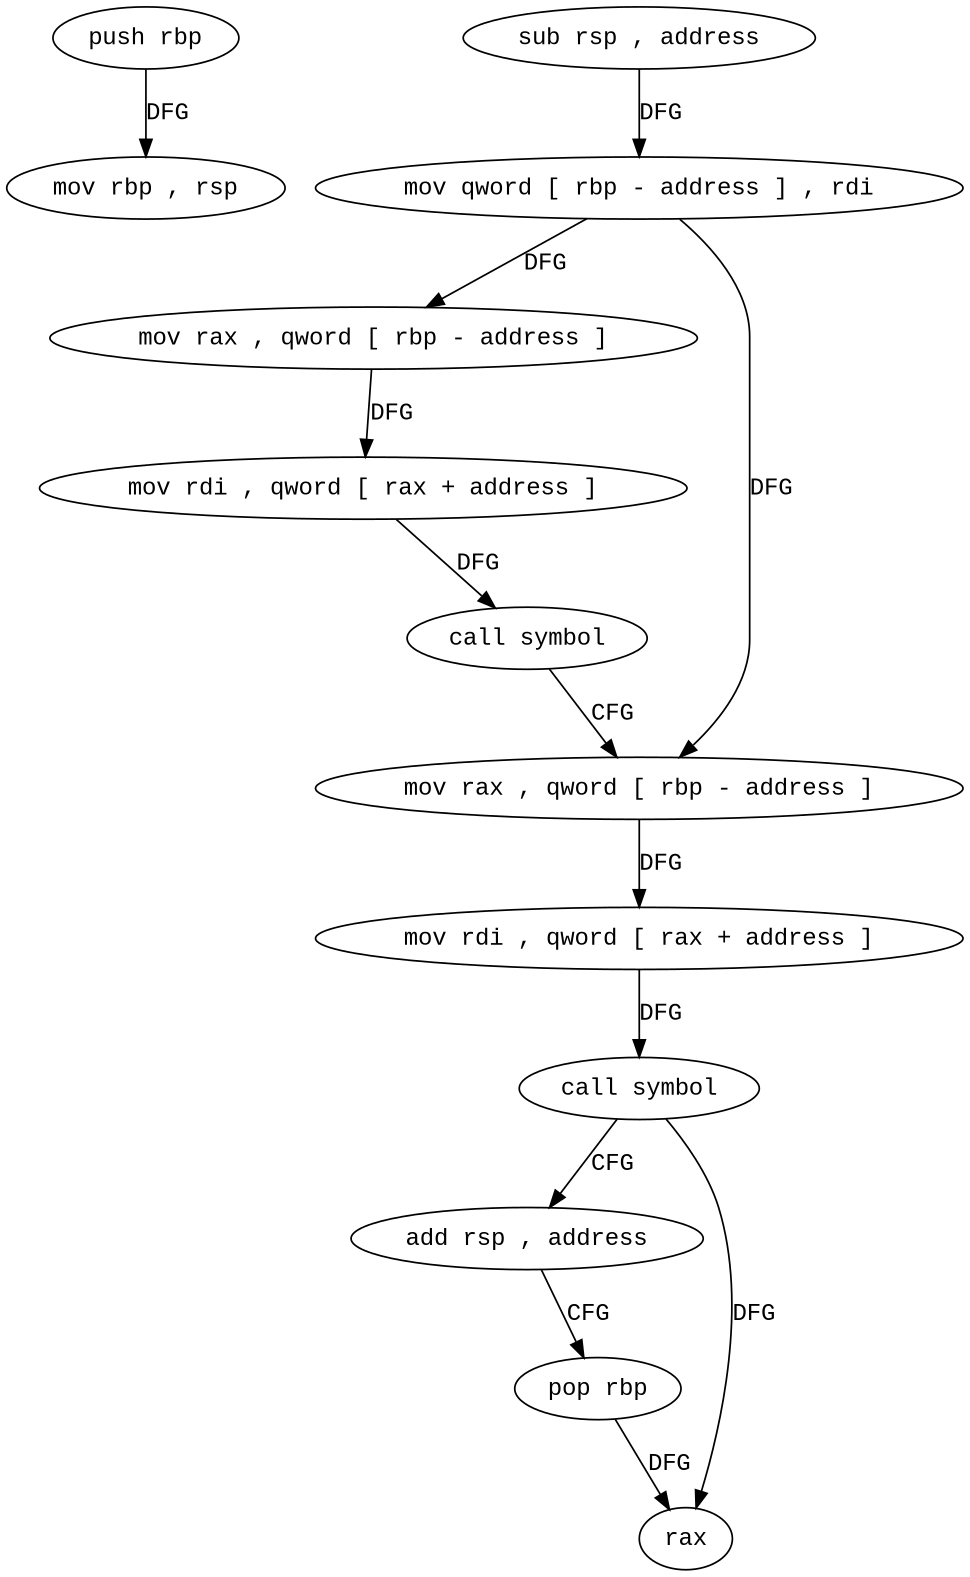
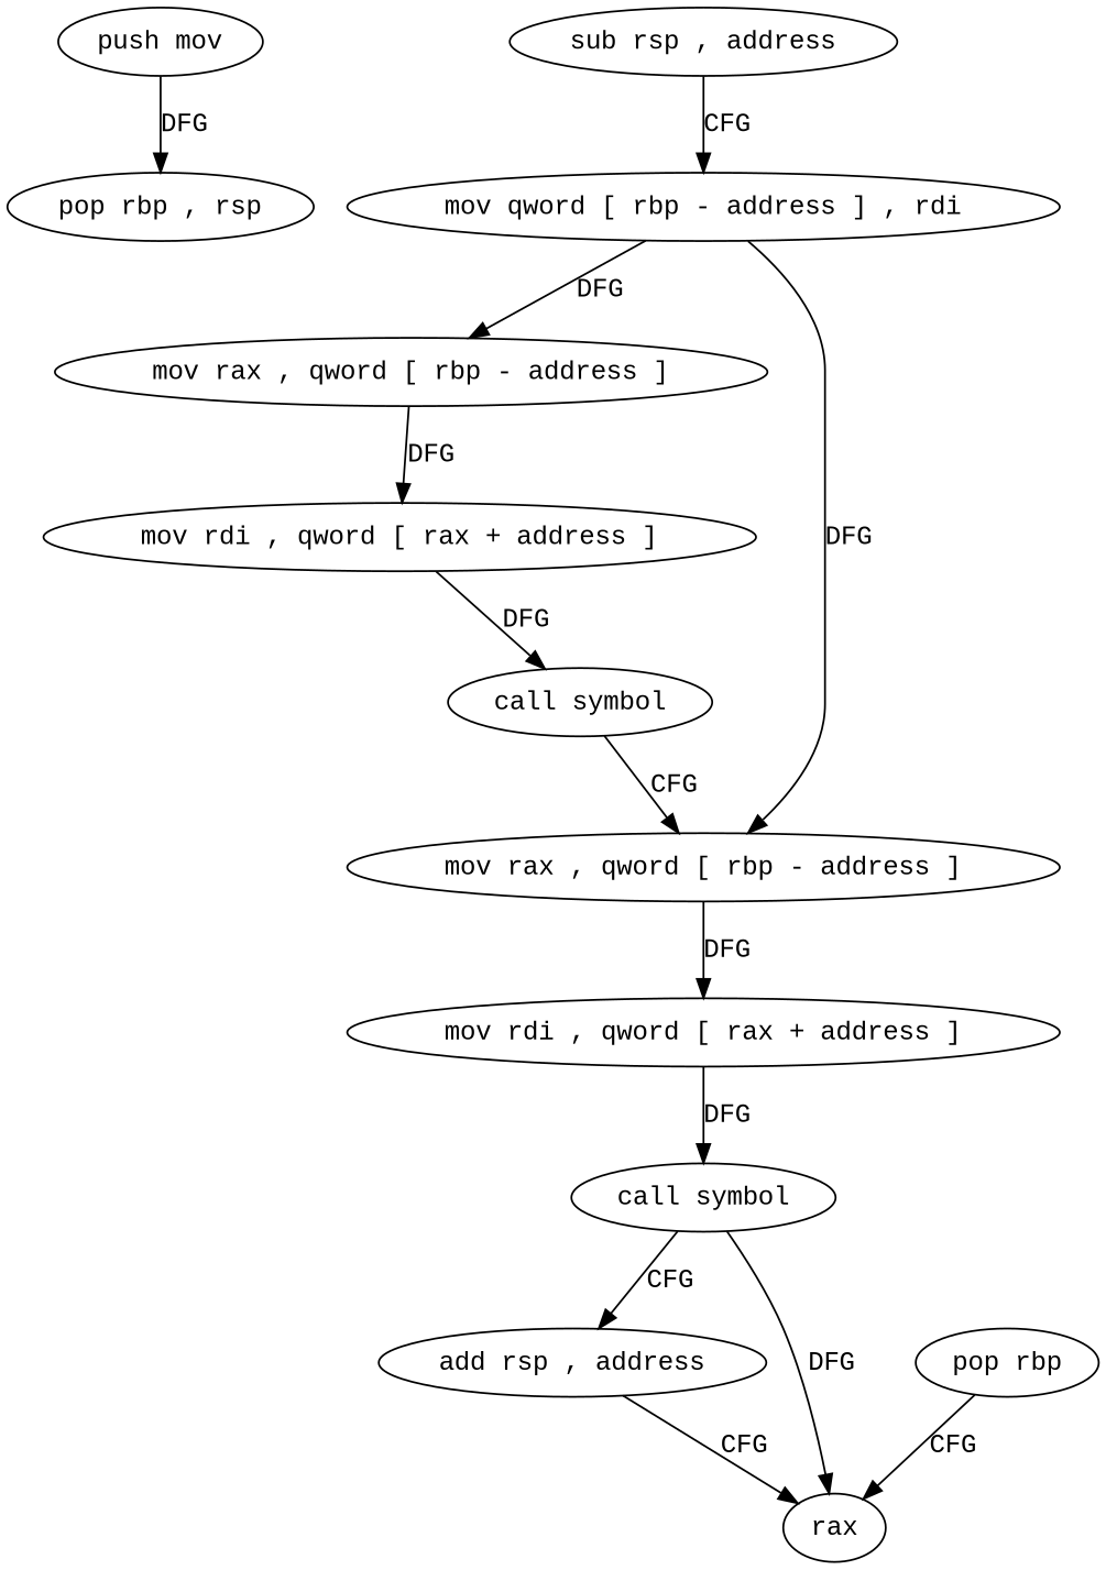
  digraph {
    fontname="Liberation Mono"
    node [fontname="Liberation Mono"]
    edge [fontname="Liberation Mono"]
-   n1 [label="push rbp"]
-   n2 [label="mov rbp , rsp"]
+   n1 [label="push mov"]
+   n2 [label="pop rbp , rsp"]
    n3 [label="sub rsp , address"]
    n4 [label="mov qword [ rbp - address ] , rdi"]
    n5 [label="mov rax , qword [ rbp - address ]"]
    n6 [label="mov rax , qword [ rbp - address ]"]
    n7 [label="mov rdi , qword [ rax + address ]"]
    n8 [label="mov rdi , qword [ rax + address ]"]
    n9 [label="call symbol"]
    n10 [label="call symbol"]
    n11 [label="add rsp , address"]
    n12 [label=rax]
    n13 [label="pop rbp"]
    n1 -> n2 [label=DFG]
-   n3 -> n4 [label=DFG]
+   n3 -> n4 [label=CFG]
    n4 -> n5 [label=DFG]
    n4 -> n6 [label=DFG]
    n5 -> n7 [label=DFG]
    n6 -> n8 [label=DFG]
    n7 -> n9 [label=DFG]
    n8 -> n10 [label=DFG]
    n9 -> n6 [label=CFG]
    n10 -> n11 [label=CFG]
    n10 -> n12 [label=DFG]
-   n11 -> n13 [label=CFG]
-   n13 -> n12 [label=DFG]
+   n11 -> n12 [label=CFG]
+   n13 -> n12 [label=CFG]
  }
